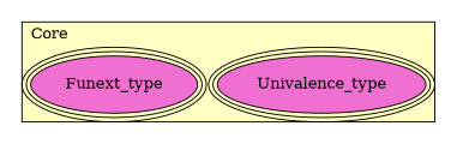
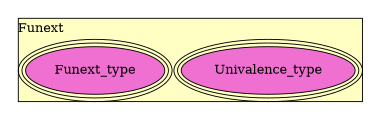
  digraph {
    node [fillcolor="#F070D1" peripheries=3 style=filled]
    n1 [label=Univalence_type]
    n2 [label=Funext_type]
    subgraph cluster_1 {
      fillcolor="#FFFFC3"
-     label=Core
+     label=Funext
      labeljust=l
      style=filled
      n1
      n2
    }
  }
